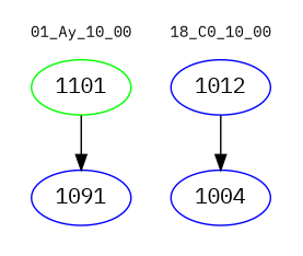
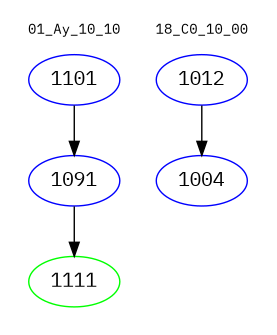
  digraph {
    fontname="IBM Plex Mono"
    node [color=blue fontname="IBM Plex Mono"]
    edge [color=black fontname="IBM Plex Mono"]
-   n1 [color=green label=1101]
+   n1 [label=1101]
    n2 [label=1091]
+   n3 [color=green label=1111]
    n4 [label=1012]
    n5 [label=1004]
    subgraph cluster_1 {
      color=white
      fontsize=10
-     label="01_Ay_10_00"
+     label="01_Ay_10_10"
      n1
      n2
+     n3
    }
    subgraph cluster_2 {
      color=white
      fontsize=10
      label="18_C0_10_00"
      n4
      n5
    }
    n1 -> n2
+   n2 -> n3
    n4 -> n5
  }
